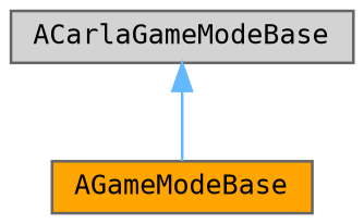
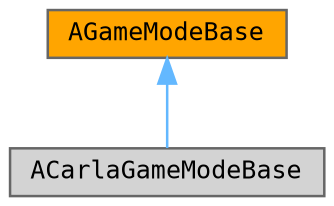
  digraph {
    fontname="DejaVu Sans Mono"
    node [color=gray40 fontname="DejaVu Sans Mono" fontsize=10 shape=box style=filled]
    n1 [fillcolor=lightgrey fontcolor=black height=0.2 label=ACarlaGameModeBase width=0.4]
    n2 [fillcolor=orange height=0.2 label=AGameModeBase width=0.4]
-   n1 -> n2 [color=steelblue1 dir=back fontname="DejaVu Sans Mono" fontsize=10 labelfontname=Helvetica labelfontsize=10 style=solid]
+   n2 -> n1 [color=steelblue1 dir=back fontname="DejaVu Sans Mono" fontsize=10 labelfontname=Helvetica labelfontsize=10 style=solid]
  }
